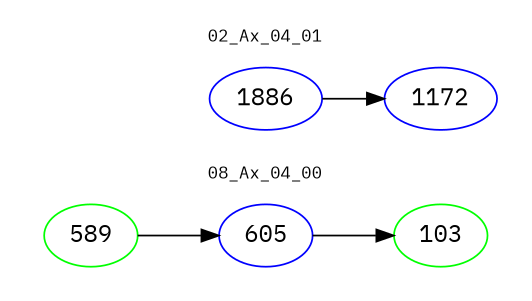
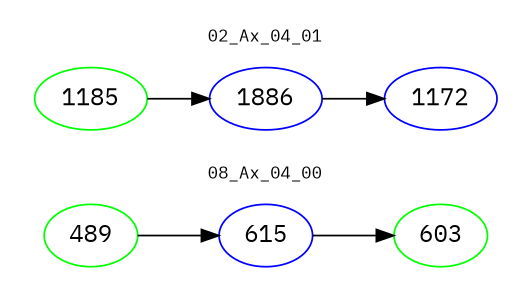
  digraph {
    fontname="IBM Plex Mono"
    rankdir=LR
    node [color=green fontname="IBM Plex Mono"]
    edge [color=black fontname="IBM Plex Mono"]
-   n1 [label=589]
-   n2 [color=blue label=605]
-   n3 [label=103]
+   n1 [label=489]
+   n2 [color=blue label=615]
+   n3 [label=603]
+   n4 [label=1185]
    n5 [color=blue label=1886]
    n6 [color=blue label=1172]
    subgraph cluster_1 {
      color=white
      fontsize=10
      label="08_Ax_04_00"
      n1
      n2
      n3
    }
    subgraph cluster_2 {
      color=white
      fontsize=10
      label="02_Ax_04_01"
+     n4
      n5
      n6
    }
    n1 -> n2
    n2 -> n3
+   n4 -> n5
    n5 -> n6
  }
